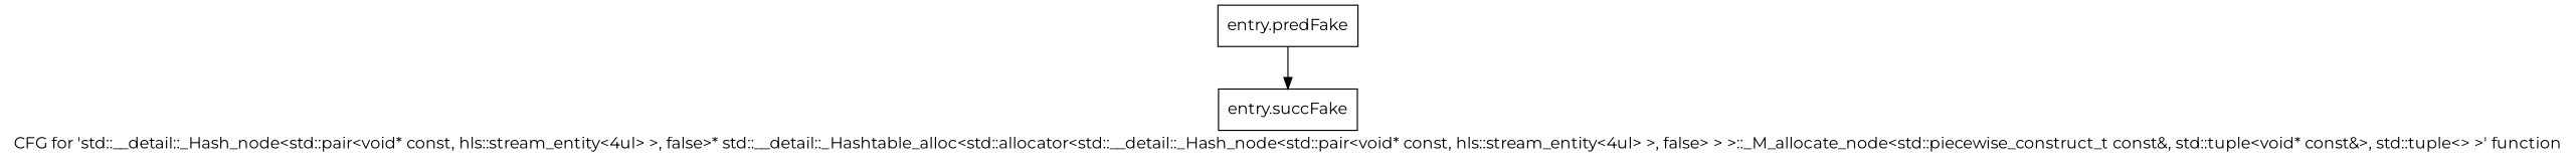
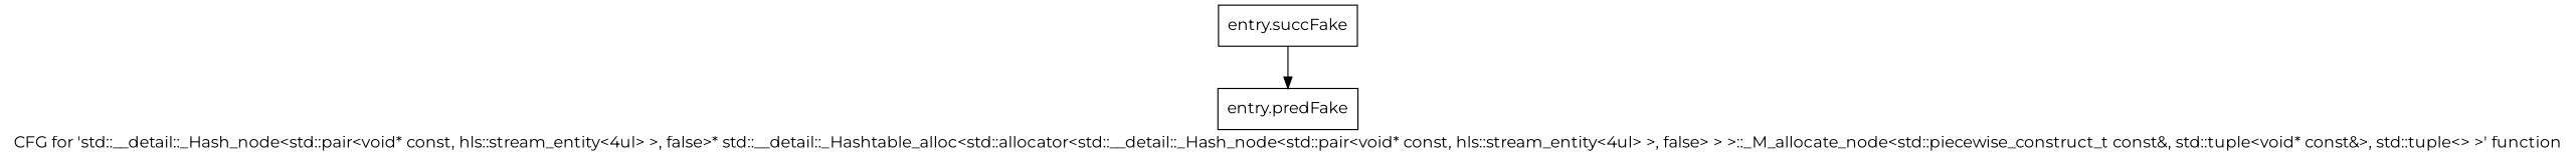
  digraph {
    label="CFG for 'std::__detail::_Hash_node\<std::pair\<void* const, hls::stream_entity\<4ul\> \>, false\>* std::__detail::_Hashtable_alloc\<std::allocator\<std::__detail::_Hash_node\<std::pair\<void* const, hls::stream_entity\<4ul\> \>, false\> \> \>::_M_allocate_node\<std::piecewise_construct_t const&, std::tuple\<void* const&\>, std::tuple\<\> \>' function"
    fontname=Montserrat
    node [shape=record fontname=Montserrat]
    n1 [label="{entry.predFake}"]
    n2 [filename="/tools/Xilinx/Vitis_HLS/2022.1/tps/lnx64/gcc-8.3.0/lib/gcc/x86_64-pc-linux-gnu/8.3.0/../../../../include/c++/8.3.0/bits/hashtable_policy.h" label="{entry.succFake}" linenumber=2085]
-   n1 -> n2 [execusionnum=6 filename="/tools/Xilinx/Vitis_HLS/2022.1/tps/lnx64/gcc-8.3.0/lib/gcc/x86_64-pc-linux-gnu/8.3.0/../../../../include/c++/8.3.0/bits/hashtable_policy.h" fontname=Montserrat]
+   n2 -> n1 [execusionnum=6 filename="/tools/Xilinx/Vitis_HLS/2022.1/tps/lnx64/gcc-8.3.0/lib/gcc/x86_64-pc-linux-gnu/8.3.0/../../../../include/c++/8.3.0/bits/hashtable_policy.h" fontname=Montserrat]
  }
